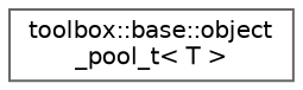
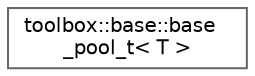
  digraph {
    rankdir=LR
-   n1 [color=grey40 fillcolor=white fontname=Helvetica fontsize=10 height=0.2 label="toolbox::base::object\l_pool_t\< T \>" shape=box style=filled width=0.4]
+   n1 [color=grey40 fillcolor=white fontname=Helvetica fontsize=10 height=0.2 label="toolbox::base::base\l_pool_t\< T \>" shape=box style=filled width=0.4]
  }
